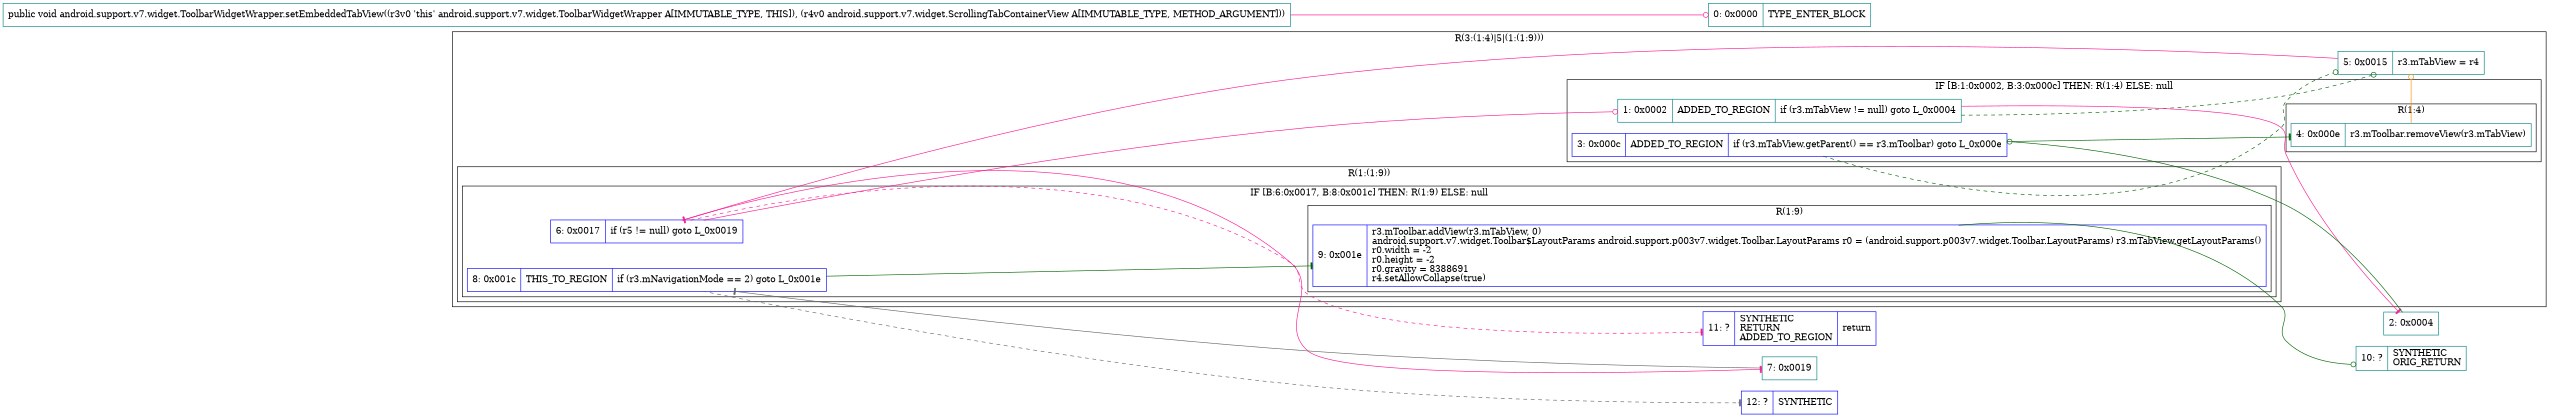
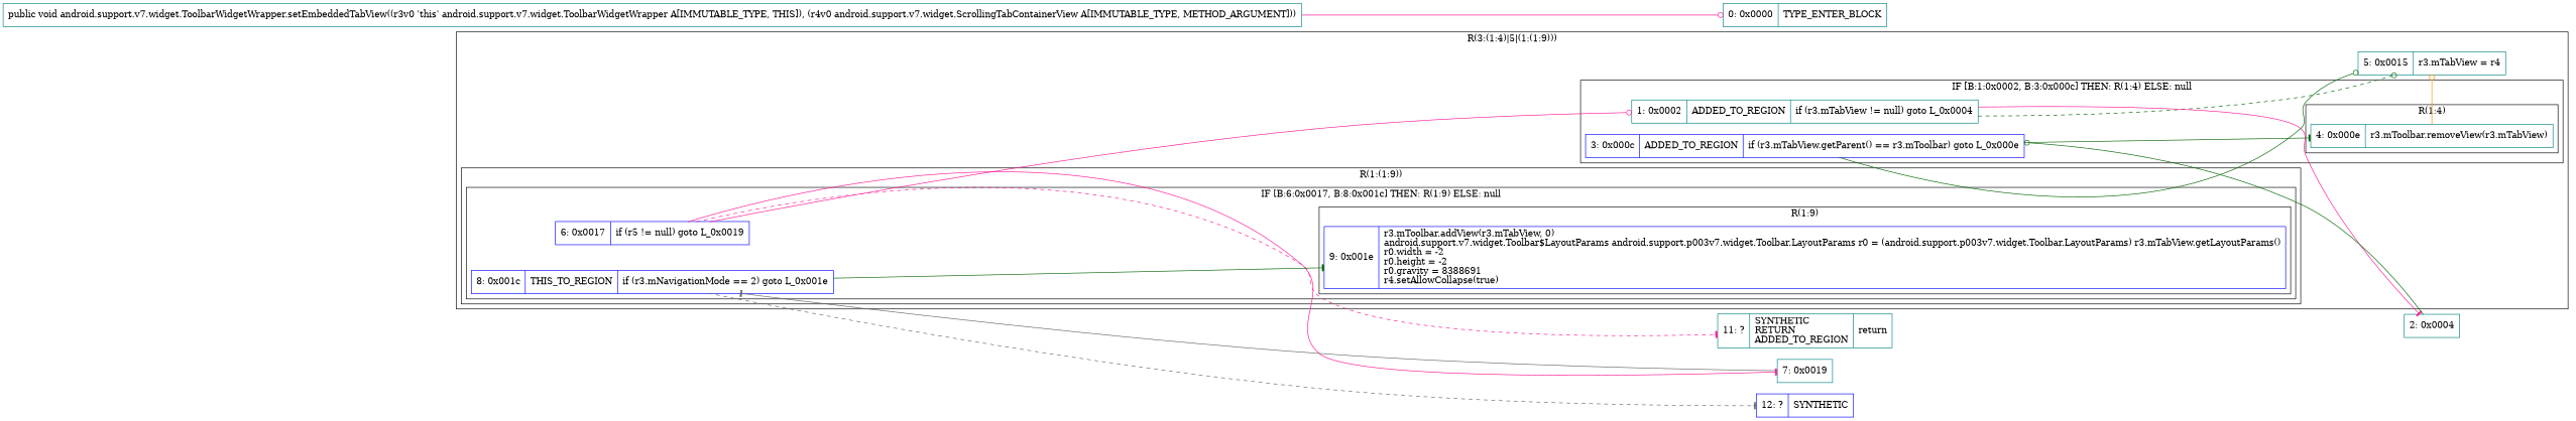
  digraph {
    rankdir=LR
    node [color=teal shape=record]
    edge [arrowhead=tee color=darkgreen]
    n1 [label="{4\:\ 0x000e|r3.mToolbar.removeView(r3.mTabView)\l}"]
    n2 [label="{1\:\ 0x0002|ADDED_TO_REGION\l|if (r3.mTabView != null) goto L_0x0004\l}"]
    n3 [color=blue label="{3\:\ 0x000c|ADDED_TO_REGION\l|if (r3.mTabView.getParent() == r3.mToolbar) goto L_0x000e\l}"]
    n4 [color=blue label="{9\:\ 0x001e|r3.mToolbar.addView(r3.mTabView, 0)\landroid.support.v7.widget.Toolbar$LayoutParams android.support.p003v7.widget.Toolbar.LayoutParams r0 = (android.support.p003v7.widget.Toolbar.LayoutParams) r3.mTabView.getLayoutParams()\lr0.width = \-2\lr0.height = \-2\lr0.gravity = 8388691\lr4.setAllowCollapse(true)\l}"]
    n5 [color=blue label="{6\:\ 0x0017|if (r5 != null) goto L_0x0019\l}"]
    n6 [color=blue label="{8\:\ 0x001c|THIS_TO_REGION\l|if (r3.mNavigationMode == 2) goto L_0x001e\l}"]
    n7 [label="{5\:\ 0x0015|r3.mTabView = r4\l}"]
    n8 [label="{2\:\ 0x0004}"]
-   n9 [label="{10\:\ ?|SYNTHETIC\lORIG_RETURN\l}"]
    n10 [label="{7\:\ 0x0019}"]
-   n11 [color=blue label="{11\:\ ?|SYNTHETIC\lRETURN\lADDED_TO_REGION\l|return\l}"]
+   n11 [label="{11\:\ ?|SYNTHETIC\lRETURN\lADDED_TO_REGION\l|return\l}"]
    n12 [color=blue label="{12\:\ ?|SYNTHETIC\l}"]
    n13 [label="{0\:\ 0x0000|TYPE_ENTER_BLOCK\l}"]
    n14 [label="{public void android.support.v7.widget.ToolbarWidgetWrapper.setEmbeddedTabView((r3v0 'this' android.support.v7.widget.ToolbarWidgetWrapper A[IMMUTABLE_TYPE, THIS]), (r4v0 android.support.v7.widget.ScrollingTabContainerView A[IMMUTABLE_TYPE, METHOD_ARGUMENT])) }"]
    subgraph cluster_1 {
      label="R(3:(1:4)|5|(1:(1:9)))"
      n7
      subgraph cluster_2 {
        label="IF [B:1:0x0002, B:3:0x000c] THEN: R(1:4) ELSE: null"
        n2
        n3
        subgraph cluster_3 {
          label="R(1:4)"
          n1
        }
      }
      subgraph cluster_4 {
        label="R(1:(1:9))"
        subgraph cluster_5 {
          label="IF [B:6:0x0017, B:8:0x001c] THEN: R(1:9) ELSE: null"
          n5
          n6
          subgraph cluster_6 {
            label="R(1:9)"
            n4
          }
        }
      }
    }
    n1 -> n7 [arrowhead=odot color=darkorange]
    n2 -> n7 [arrowhead=odot style=dashed]
    n2 -> n8 [color=deeppink]
    n3 -> n1
-   n3 -> n7 [arrowhead=odot style=dashed]
-   n4 -> n9 [arrowhead=odot]
+   n3 -> n7 [arrowhead=odot style=solid]
    n5 -> n2 [arrowhead=odot color=deeppink]
    n5 -> n10 [color=deeppink]
    n5 -> n11 [color=deeppink style=dashed]
    n6 -> n4
    n6 -> n12 [color=gray40 style=dashed]
-   n7 -> n5 [color=deeppink]
    n8 -> n3 [arrowhead=odot]
    n10 -> n6 [color=gray40]
    n14 -> n13 [arrowhead=odot color=deeppink]
  }
